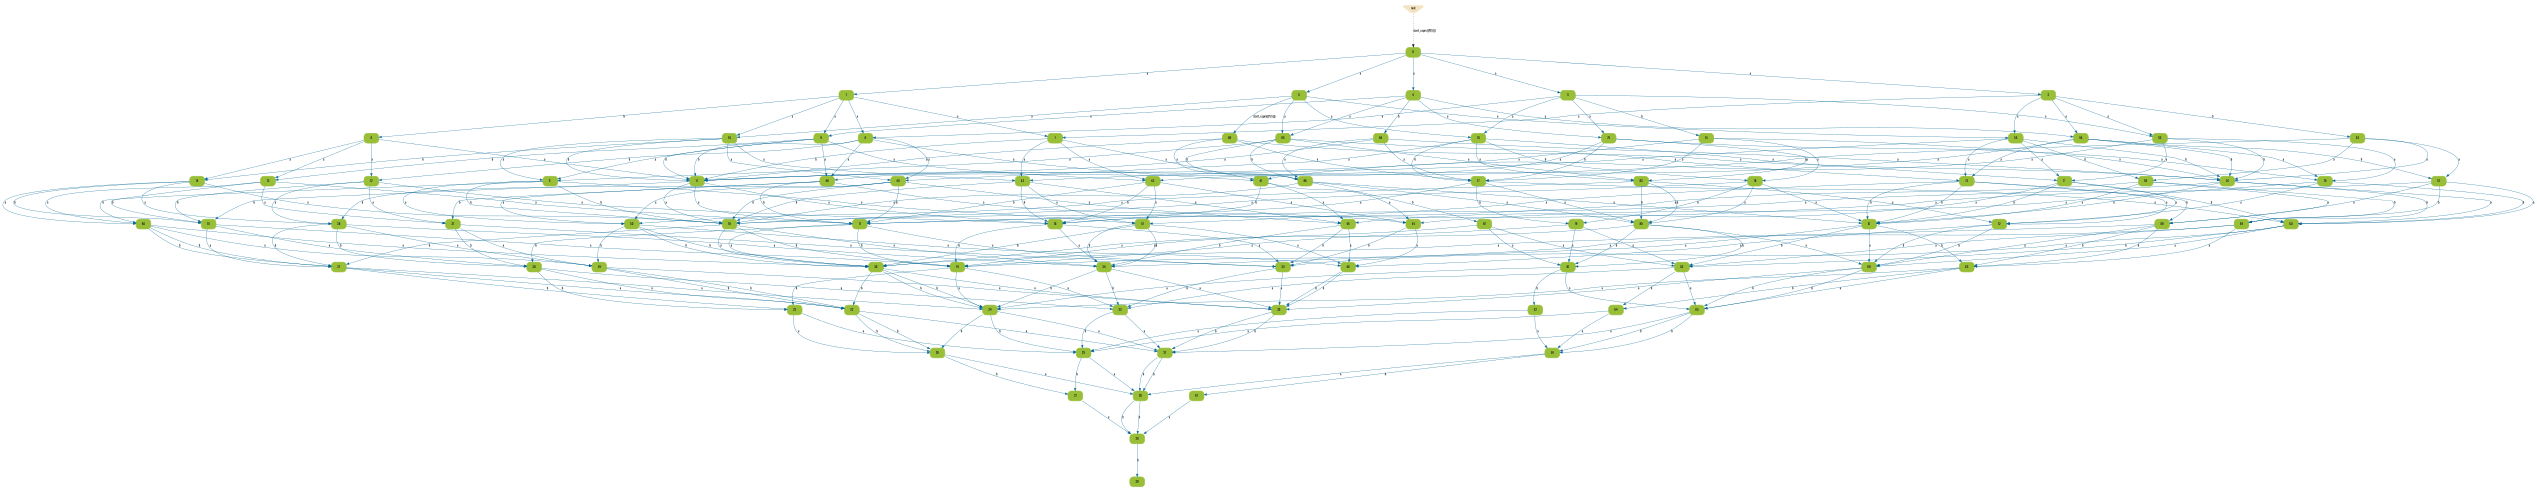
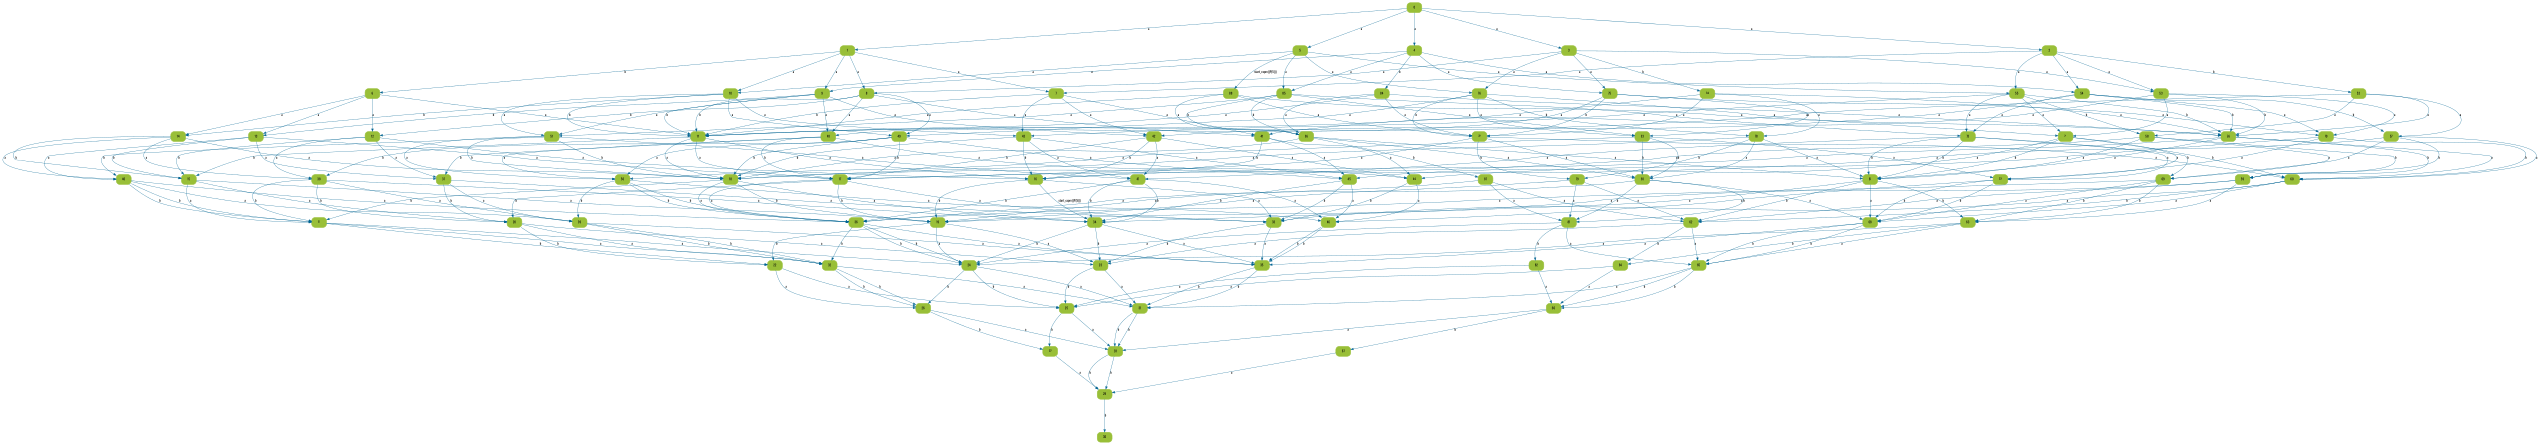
  digraph {
    fontname=Oswald
    nodesep=1.5
    ranksep=1.5
    node [color="#99BF38" fontname=Oswald fontsize=12 penwidth=2 shape=box style="rounded,filled"]
    edge [color="#006391" fontname=Oswald fontsize=12]
-   root [color="#F4E3C1" shape=invtriangle]
    0
    1
    2
    3
    4
    5
    6
    7
    8
    9
    10
    52
    53
    54
    55
    74
    75
    76
    84
    85
    88
    11
    12
    13
    14
    41
    42
    43
    48
    49
    51
    56
    57
    58
    70
    71
    73
    77
    78
    83
    86
    15
    16
    17
    18
    37
    38
    40
    44
    45
    47
    50
    59
    60
    61
    69
    72
    79
    80
    87
    19
    20
    21
    33
    34
    36
    39
    46
    22
    23
    24
    32
    35
    25
    26
    31
    27
    28
    29
    30
    62
    63
    68
    64
    65
    66
    67
    81
    82
-   root -> 0 [color=black label="start_cspm((P(5)))" style=dotted]
    0 -> 1 [label=a]
    0 -> 2 [label=a]
    0 -> 3 [label=a]
    0 -> 4 [label=a]
    0 -> 5 [label=a]
    1 -> 6 [label=b]
    1 -> 7 [label=a]
    1 -> 8 [label=a]
    1 -> 9 [label=a]
    1 -> 10 [label=a]
    2 -> 7 [label=a]
    2 -> 52 [label=b]
    2 -> 53 [label=a]
    2 -> 54 [label=a]
    2 -> 55 [label=a]
    3 -> 8 [label=a]
    3 -> 53 [label=a]
    3 -> 74 [label=b]
    3 -> 75 [label=a]
    3 -> 76 [label=a]
    4 -> 9 [label=a]
    4 -> 54 [label=a]
    4 -> 75 [label=a]
    4 -> 84 [label=b]
    4 -> 85 [label=a]
    5 -> 10 [label=a]
    5 -> 55 [label=a]
    5 -> 76 [label=a]
    5 -> 85 [label=a]
    5 -> 88 [label="start_cspm((P(5)))"]
    6 -> 11 [label=a]
    6 -> 12 [label=a]
    6 -> 13 [label=a]
    6 -> 14 [label=a]
    7 -> 11 [label=b]
    7 -> 41 [label=a]
    7 -> 42 [label=a]
    7 -> 43 [label=a]
    8 -> 11 [label=b]
    8 -> 12 [label=b]
    8 -> 41 [label=a]
    8 -> 48 [label=a]
    8 -> 49 [label=a]
    9 -> 11 [label=b]
    9 -> 13 [label=b]
    9 -> 42 [label=a]
    9 -> 48 [label=a]
    9 -> 51 [label=a]
    10 -> 11 [label=b]
    10 -> 14 [label=b]
    10 -> 43 [label=a]
    10 -> 49 [label=a]
    10 -> 51 [label=a]
    52 -> 11 [label=a]
    52 -> 56 [label=a]
    52 -> 57 [label=a]
    52 -> 58 [label=a]
    53 -> 41 [label=a]
    53 -> 56 [label=b]
    53 -> 70 [label=a]
    53 -> 71 [label=a]
    54 -> 42 [label=a]
    54 -> 56 [label=b]
    54 -> 57 [label=b]
    54 -> 70 [label=a]
    54 -> 73 [label=a]
    55 -> 43 [label=a]
    55 -> 56 [label=b]
    55 -> 58 [label=b]
    55 -> 71 [label=a]
    55 -> 73 [label=a]
    74 -> 11 [label=a]
    74 -> 56 [label=a]
    74 -> 77 [label=a]
    74 -> 78 [label=a]
    75 -> 48 [label=a]
    75 -> 70 [label=a]
    75 -> 77 [label=b]
    75 -> 83 [label=a]
    76 -> 49 [label=a]
    76 -> 71 [label=a]
    76 -> 77 [label=b]
    76 -> 78 [label=b]
    76 -> 83 [label=a]
    84 -> 11 [label=a]
    84 -> 56 [label=a]
    84 -> 77 [label=a]
    84 -> 86 [label=a]
    85 -> 51 [label=a]
    85 -> 73 [label=a]
    85 -> 83 [label=a]
    85 -> 86 [label=b]
    85 -> 86 [label=b]
    88 -> 11 [label=a]
    88 -> 56 [label=a]
    88 -> 77 [label=a]
    88 -> 86 [label=a]
    11 -> 15 [label=b]
    11 -> 16 [label=a]
    11 -> 17 [label=a]
    11 -> 18 [label=a]
    12 -> 15 [label=b]
    12 -> 16 [label=a]
    12 -> 37 [label=a]
    12 -> 38 [label=a]
    13 -> 15 [label=b]
    13 -> 17 [label=a]
    13 -> 37 [label=a]
    13 -> 40 [label=a]
    14 -> 15 [label=b]
    14 -> 18 [label=a]
    14 -> 38 [label=a]
    14 -> 40 [label=a]
    41 -> 16 [label=b]
    41 -> 44 [label=a]
    41 -> 45 [label=a]
    42 -> 16 [label=b]
    42 -> 17 [label=b]
    42 -> 44 [label=a]
    42 -> 47 [label=a]
    43 -> 16 [label=b]
    43 -> 18 [label=b]
    43 -> 45 [label=a]
    43 -> 47 [label=a]
    48 -> 17 [label=b]
    48 -> 37 [label=b]
    48 -> 44 [label=a]
    48 -> 50 [label=a]
    49 -> 17 [label=b]
    49 -> 18 [label=b]
    49 -> 38 [label=b]
    49 -> 45 [label=a]
    49 -> 50 [label=a]
    51 -> 18 [label=b]
    51 -> 18 [label=b]
    51 -> 40 [label=b]
    51 -> 47 [label=a]
    51 -> 50 [label=a]
    56 -> 16 [label=a]
    56 -> 59 [label=b]
    56 -> 60 [label=a]
    56 -> 61 [label=a]
    57 -> 17 [label=a]
    57 -> 59 [label=b]
    57 -> 60 [label=a]
    57 -> 69 [label=a]
    58 -> 18 [label=a]
    58 -> 59 [label=b]
    58 -> 61 [label=a]
    58 -> 69 [label=a]
    70 -> 44 [label=a]
    70 -> 60 [label=b]
    70 -> 72 [label=a]
    71 -> 45 [label=a]
    71 -> 60 [label=b]
    71 -> 61 [label=b]
    71 -> 72 [label=a]
    73 -> 47 [label=a]
    73 -> 61 [label=b]
    73 -> 61 [label=b]
    73 -> 69 [label=b]
    73 -> 72 [label=a]
    77 -> 17 [label=a]
    77 -> 60 [label=a]
    77 -> 79 [label=b]
    77 -> 80 [label=a]
    78 -> 18 [label=a]
    78 -> 61 [label=a]
    78 -> 79 [label=b]
    78 -> 80 [label=a]
    83 -> 50 [label=a]
    83 -> 72 [label=a]
    83 -> 80 [label=b]
    83 -> 80 [label=b]
    86 -> 18 [label=a]
    86 -> 61 [label=a]
    86 -> 80 [label=a]
    86 -> 87 [label=b]
    15 -> 19 [label=a]
    15 -> 20 [label=a]
    15 -> 21 [label=a]
    16 -> 19 [label=b]
    16 -> 33 [label=a]
-   16 -> 34 [label=a]
+   16 -> 34 [label="start_cspm((P(5)))"]
    17 -> 19 [label=b]
    17 -> 20 [label=b]
    17 -> 33 [label=a]
    17 -> 36 [label=a]
    18 -> 19 [label=b]
    18 -> 21 [label=b]
    18 -> 34 [label=a]
    18 -> 36 [label=a]
    37 -> 20 [label=b]
    37 -> 33 [label=a]
    37 -> 39 [label=a]
    38 -> 20 [label=b]
    38 -> 21 [label=b]
    38 -> 34 [label=a]
    38 -> 39 [label=a]
    40 -> 21 [label=b]
    40 -> 21 [label=b]
    40 -> 36 [label=a]
    40 -> 39 [label=a]
    44 -> 33 [label=b]
    44 -> 46 [label=a]
    45 -> 33 [label=b]
    45 -> 34 [label=b]
    45 -> 46 [label=a]
    47 -> 34 [label=b]
    47 -> 34 [label=b]
    47 -> 36 [label=b]
    47 -> 46 [label=a]
    50 -> 36 [label=b]
    50 -> 36 [label=b]
    50 -> 39 [label=b]
    50 -> 46 [label=a]
    59 -> 19 [label=a]
    59 -> 62 [label=a]
    59 -> 63 [label=a]
    60 -> 33 [label=a]
    60 -> 62 [label=b]
    60 -> 68 [label=a]
    61 -> 34 [label=a]
    61 -> 62 [label=b]
    61 -> 63 [label=b]
    61 -> 68 [label=a]
    69 -> 36 [label=a]
    69 -> 63 [label=b]
    69 -> 63 [label=b]
    69 -> 68 [label=a]
    72 -> 46 [label=a]
    72 -> 68 [label=b]
    72 -> 68 [label=b]
    79 -> 19 [label=a]
    79 -> 62 [label=a]
    79 -> 81 [label=a]
    80 -> 36 [label=a]
    80 -> 68 [label=a]
    80 -> 81 [label=b]
    80 -> 81 [label=b]
    87 -> 19 [label=a]
    87 -> 62 [label=a]
    87 -> 81 [label=a]
    19 -> 22 [label=b]
    19 -> 23 [label=a]
    19 -> 24 [label=a]
    20 -> 22 [label=b]
    20 -> 23 [label=a]
    20 -> 32 [label=a]
    21 -> 22 [label=b]
    21 -> 24 [label=a]
    21 -> 32 [label=a]
    33 -> 23 [label=b]
    33 -> 35 [label=a]
    34 -> 23 [label=b]
    34 -> 24 [label=b]
    34 -> 35 [label=a]
    36 -> 24 [label=b]
    36 -> 24 [label=b]
    36 -> 32 [label=b]
    36 -> 35 [label=a]
    39 -> 32 [label=b]
    39 -> 32 [label=b]
    39 -> 35 [label=a]
    46 -> 35 [label=b]
    46 -> 35 [label=b]
    22 -> 25 [label=a]
    22 -> 26 [label=a]
    23 -> 25 [label=b]
    23 -> 31 [label=a]
    24 -> 25 [label=b]
    24 -> 26 [label=b]
    24 -> 31 [label=a]
    32 -> 26 [label=b]
    32 -> 26 [label=b]
    32 -> 31 [label=a]
    35 -> 31 [label=b]
    35 -> 31 [label=b]
    25 -> 27 [label=b]
    25 -> 28 [label=a]
    26 -> 27 [label=b]
    26 -> 28 [label=a]
    31 -> 28 [label=b]
    31 -> 28 [label=b]
    27 -> 29 [label=a]
    28 -> 29 [label=b]
    28 -> 29 [label=b]
    29 -> 30 [label=b]
    62 -> 23 [label=a]
    62 -> 64 [label=b]
    62 -> 65 [label=a]
    63 -> 24 [label=a]
    63 -> 64 [label=b]
    63 -> 65 [label=a]
    68 -> 35 [label=a]
    68 -> 65 [label=b]
    68 -> 65 [label=b]
    64 -> 25 [label=a]
    64 -> 66 [label=a]
    65 -> 31 [label=a]
    65 -> 66 [label=b]
    65 -> 66 [label=b]
    66 -> 28 [label=a]
    66 -> 67 [label=b]
    67 -> 29 [label=a]
    81 -> 24 [label=a]
    81 -> 65 [label=a]
    81 -> 82 [label=b]
    82 -> 25 [label=a]
    82 -> 66 [label=a]
  }
